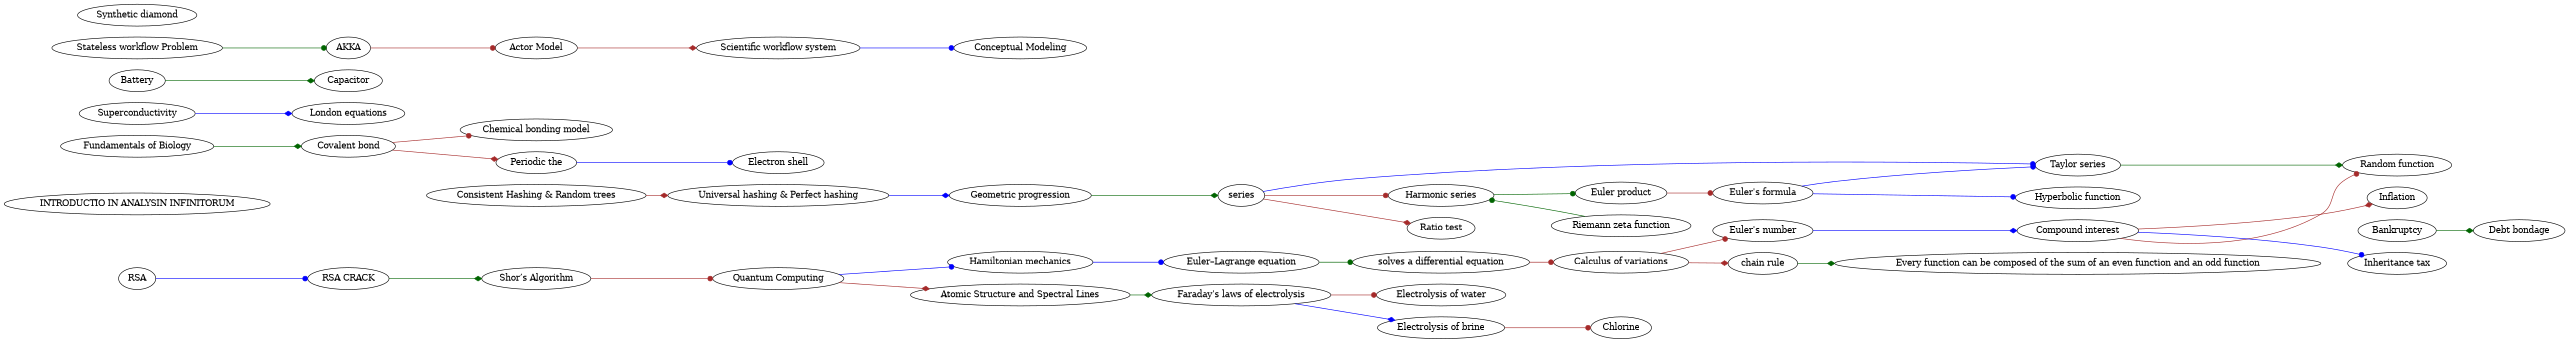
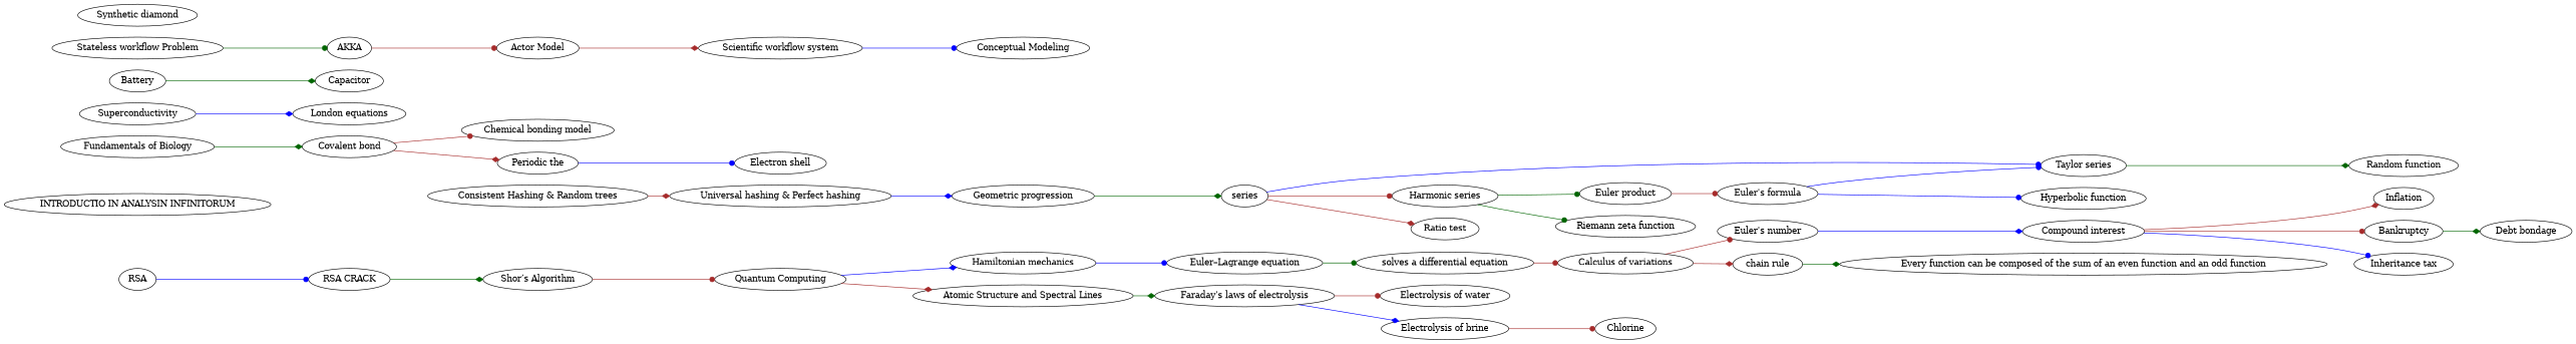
  digraph {
    compound=true
    fontname="Helvetica-Oblique"
    rankdir=LR
    edge [arrowhead=dot color=brown]
    "Quantum Computing" [ref="Timeline of quantum computing(https://en.wikipedia.org/wiki/Timeline_of_quantum_computing)"]
    "Hamiltonian mechanics"
    "Atomic Structure and Spectral Lines" [ref="https://archive.org/details/AtomicStructureAndSpectralLines"]
    "Euler–Lagrange equation"
    "Euler product" [ref="https://en.wikipedia.org/wiki/Euler_product"]
    "Euler's formula" [ref="https://en.wikipedia.org/wiki/Euler%27s_formula"]
    "Hyperbolic function" [ref="https://en.wikipedia.org/wiki/Hyperbolic_function"]
    "Taylor series" [intuition="Taylor series is a way to match the target function with all order derivatives at the some point. As long as this point contains the same information (in terms of change rate) of the other points in the function, Taylor series will totally match the original function, which is also called Analytic function." ref="http://faculty.swosu.edu/michael.dougherty/book/chapter11.pdf"]
    n9 [label="Random function"]
    "Euler's number" [ref="http://www-history.mcs.st-and.ac.uk/HistTopics/e.html"]
    "Compound interest"
    Inflation [ref="https://tradingeconomics.com/united-states/inflation-cpi"]
    Bankruptcy
    "Inheritance tax"
    "INTRODUCTIO IN ANALYSIN INFINITORUM" [ref="http://www.17centurymaths.com/contents/introductiontoanalysisvol1.htm"]
    "Fundamentals of Biology" [ref="https://ocw.mit.edu/courses/biology/7-01sc-fundamentals-of-biology-fall-2011/"]
    "Covalent bond"
    "Chemical bonding model"
    n19 [label="Periodic the"]
    "Electron shell" [ref="https://en.wikipedia.org/wiki/Electron_shell"]
    "Faraday's laws of electrolysis"
    "Electrolysis of water" [ref="https://www.bilibili.com/video/av4404330/"]
    "Electrolysis of brine" [ref="https://en.wikipedia.org/wiki/Chloralkali_process"]
    Chlorine [ref="http://scienceline.ucsb.edu/getkey.php?key=2083"]
    Superconductivity [ref="https://www.ted.com/talks/boaz_almog_levitates_a_superconductor"]
    "London equations"
    Battery [ref="http://www.explainthatstuff.com/batteries.html"]
    Capacitor [ref="https://www.zhihu.com/question/21098120"]
    RSA
    "RSA CRACK"
    "Shor’s Algorithm"
    "solves a differential equation"
    "Calculus of variations"
    "chain rule"
    "Every function can be composed of the sum of an even function and an odd function"
    "Debt bondage"
    "Stateless workflow Problem"
    AKKA
    "Actor Model"
    "Scientific workflow system"
    "Conceptual Modeling"
    "Consistent Hashing & Random trees"
    "Universal hashing & Perfect hashing"
    "Geometric progression"
    series
    "Harmonic series"
    "Ratio test"
    "Riemann zeta function"
    "Synthetic diamond"
-   "Quantum Computing" -> "Hamiltonian mechanics" [color=blue]
+   "Quantum Computing" -> "Hamiltonian mechanics" [arrowhead=diamond color=blue]
    "Quantum Computing" -> "Atomic Structure and Spectral Lines" [arrowhead=diamond]
    "Hamiltonian mechanics" -> "Euler–Lagrange equation" [color=blue]
    "Atomic Structure and Spectral Lines" -> "Faraday's laws of electrolysis" [arrowhead=diamond color=darkgreen]
    "Euler–Lagrange equation" -> "solves a differential equation" [color=darkgreen]
    "Euler product" -> "Euler's formula"
    "Euler's formula" -> "Hyperbolic function" [color=blue]
    "Euler's formula" -> "Taylor series" [color=blue]
    "Taylor series" -> n9 [arrowhead=diamond color=darkgreen]
    "Euler's number" -> "Compound interest" [arrowhead=diamond color=blue]
    "Compound interest" -> Inflation [arrowhead=diamond]
-   "Compound interest" -> n9
+   "Compound interest" -> Bankruptcy
    "Compound interest" -> "Inheritance tax" [color=blue]
    Bankruptcy -> "Debt bondage" [arrowhead=diamond color=darkgreen]
    "Fundamentals of Biology" -> "Covalent bond" [arrowhead=diamond color=darkgreen]
    "Covalent bond" -> "Chemical bonding model"
    "Covalent bond" -> n19 [arrowhead=diamond]
    n19 -> "Electron shell" [color=blue]
    "Faraday's laws of electrolysis" -> "Electrolysis of water"
    "Faraday's laws of electrolysis" -> "Electrolysis of brine" [arrowhead=diamond color=blue]
    "Electrolysis of brine" -> Chlorine
    Superconductivity -> "London equations" [arrowhead=diamond color=blue]
    Battery -> Capacitor [arrowhead=diamond color=darkgreen]
    RSA -> "RSA CRACK" [color=blue]
    "RSA CRACK" -> "Shor’s Algorithm" [arrowhead=diamond color=darkgreen]
    "Shor’s Algorithm" -> "Quantum Computing"
    "solves a differential equation" -> "Calculus of variations"
    "Calculus of variations" -> "Euler's number"
    "Calculus of variations" -> "chain rule" [arrowhead=diamond]
    "chain rule" -> "Every function can be composed of the sum of an even function and an odd function" [arrowhead=diamond color=darkgreen]
    "Stateless workflow Problem" -> AKKA [color=darkgreen]
    AKKA -> "Actor Model"
    "Actor Model" -> "Scientific workflow system" [arrowhead=diamond]
    "Scientific workflow system" -> "Conceptual Modeling" [color=blue]
    "Consistent Hashing & Random trees" -> "Universal hashing & Perfect hashing" [arrowhead=diamond]
    "Universal hashing & Perfect hashing" -> "Geometric progression" [arrowhead=diamond color=blue]
    "Geometric progression" -> series [arrowhead=diamond color=darkgreen]
    series -> "Taylor series" [color=blue]
    series -> "Harmonic series"
    series -> "Ratio test" [arrowhead=diamond]
    "Harmonic series" -> "Euler product" [color=darkgreen]
-   "Riemann zeta function" -> "Harmonic series" [color=darkgreen]
+   "Harmonic series" -> "Riemann zeta function" [color=darkgreen]
  }
